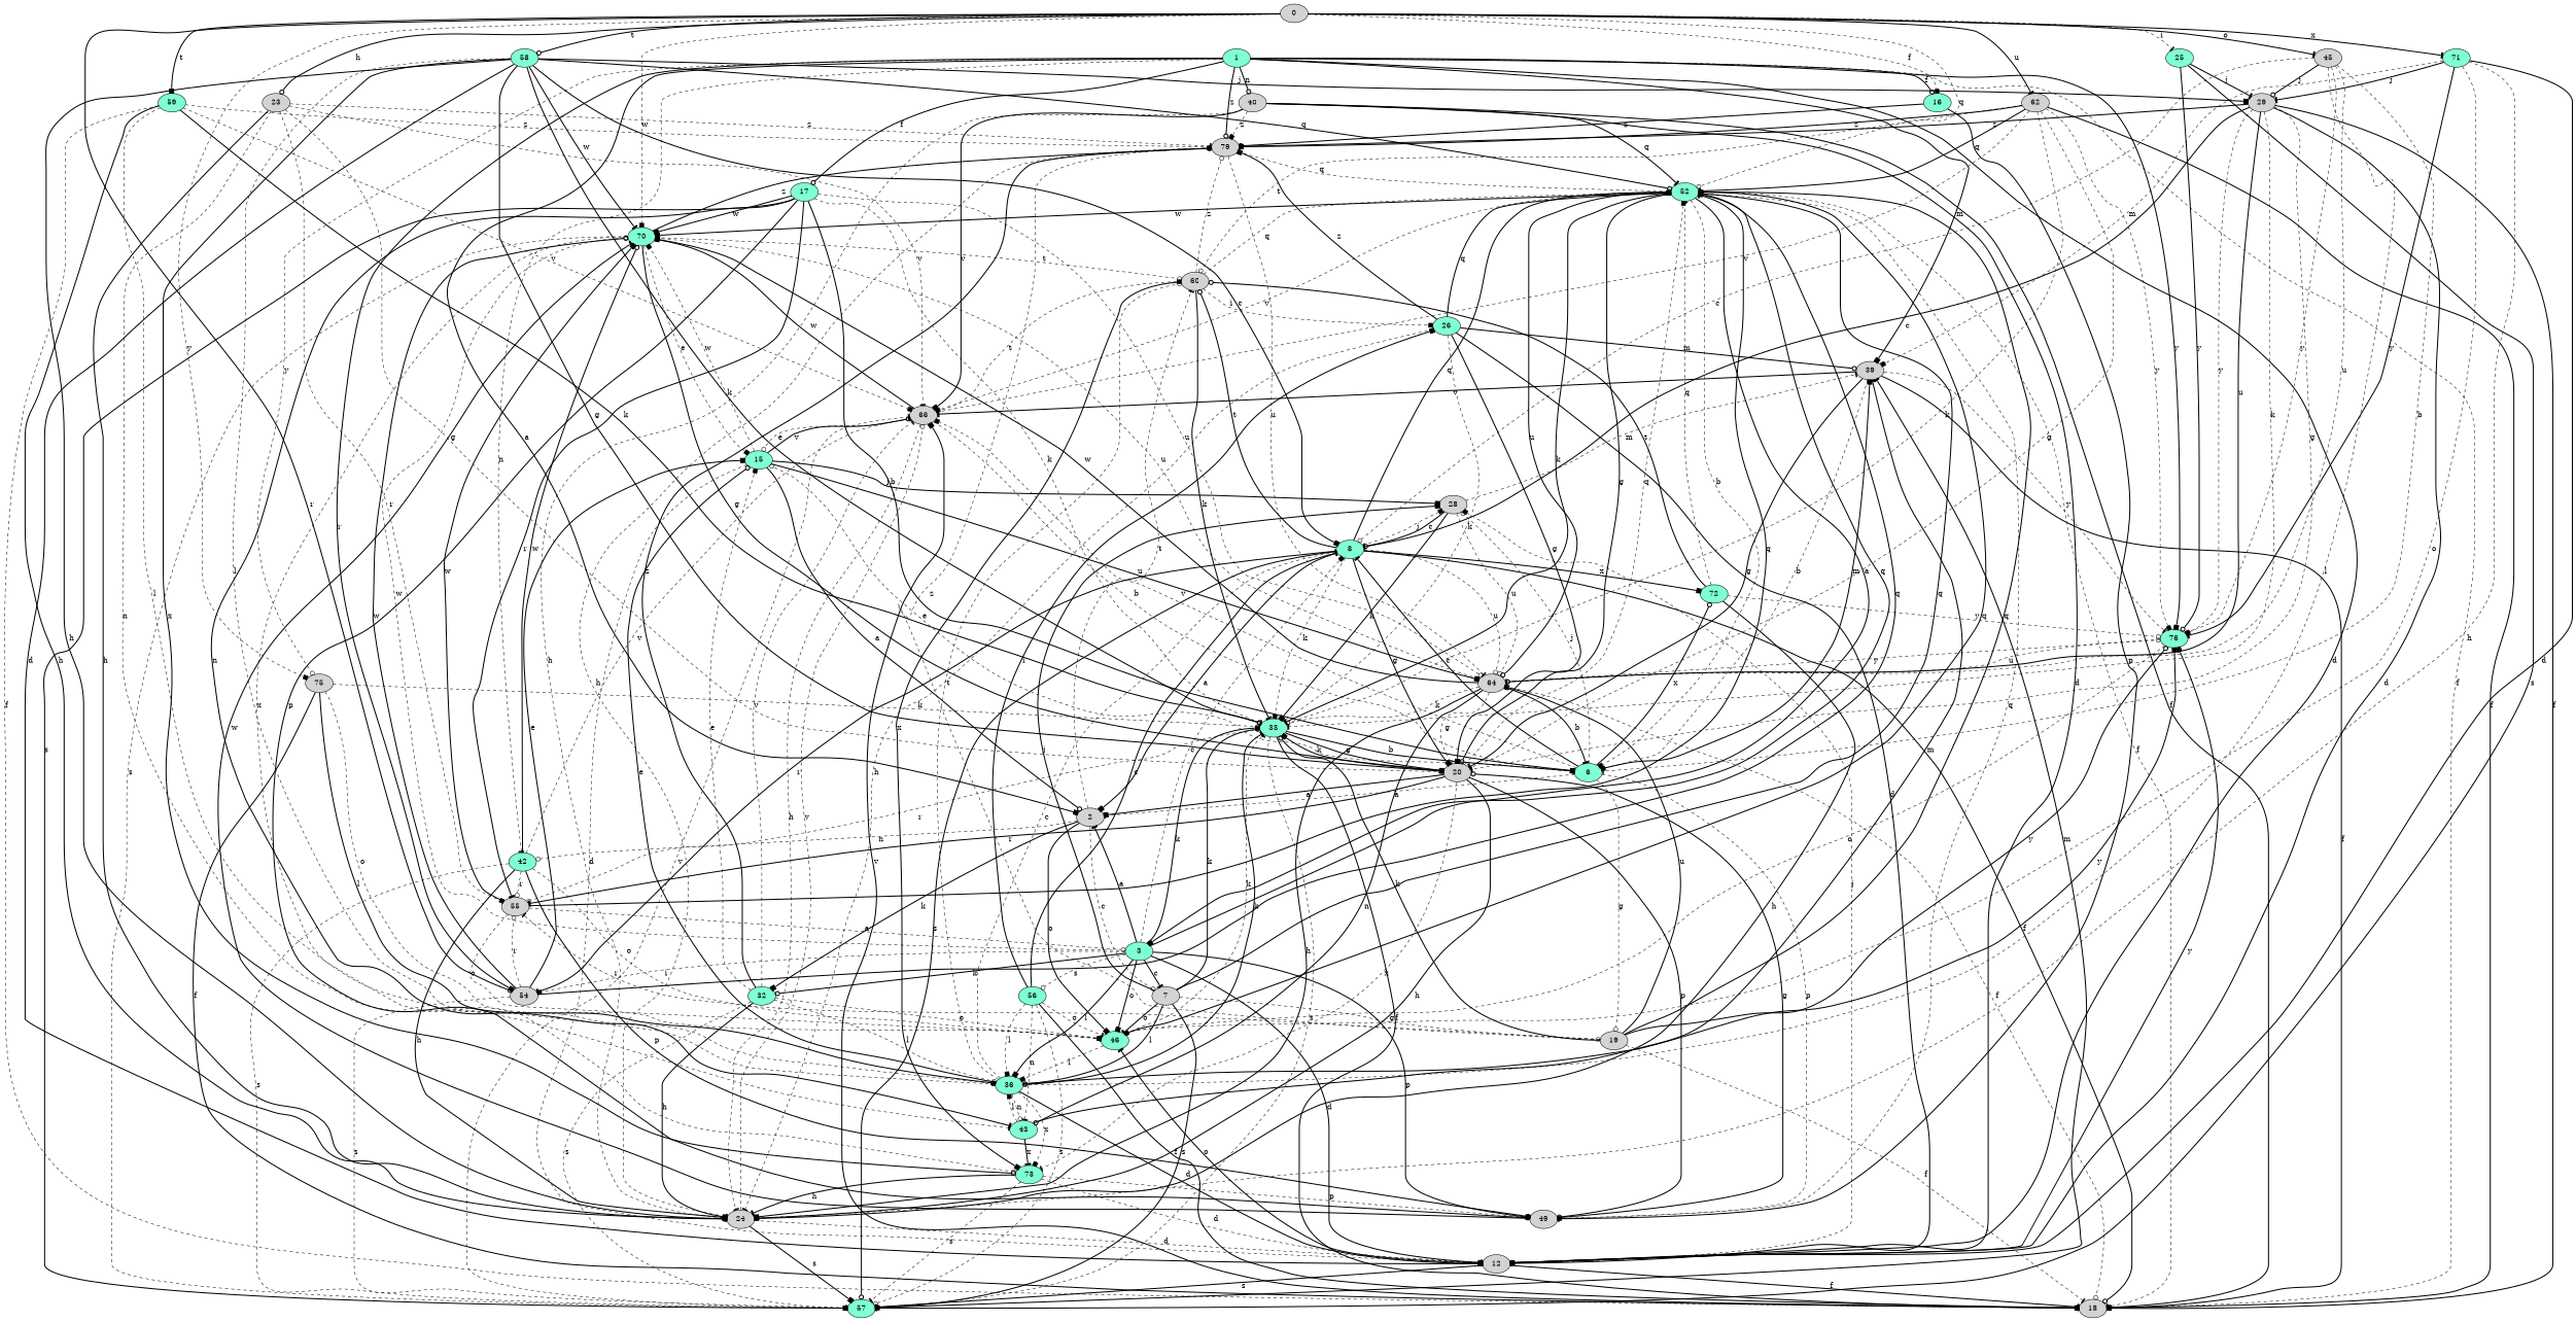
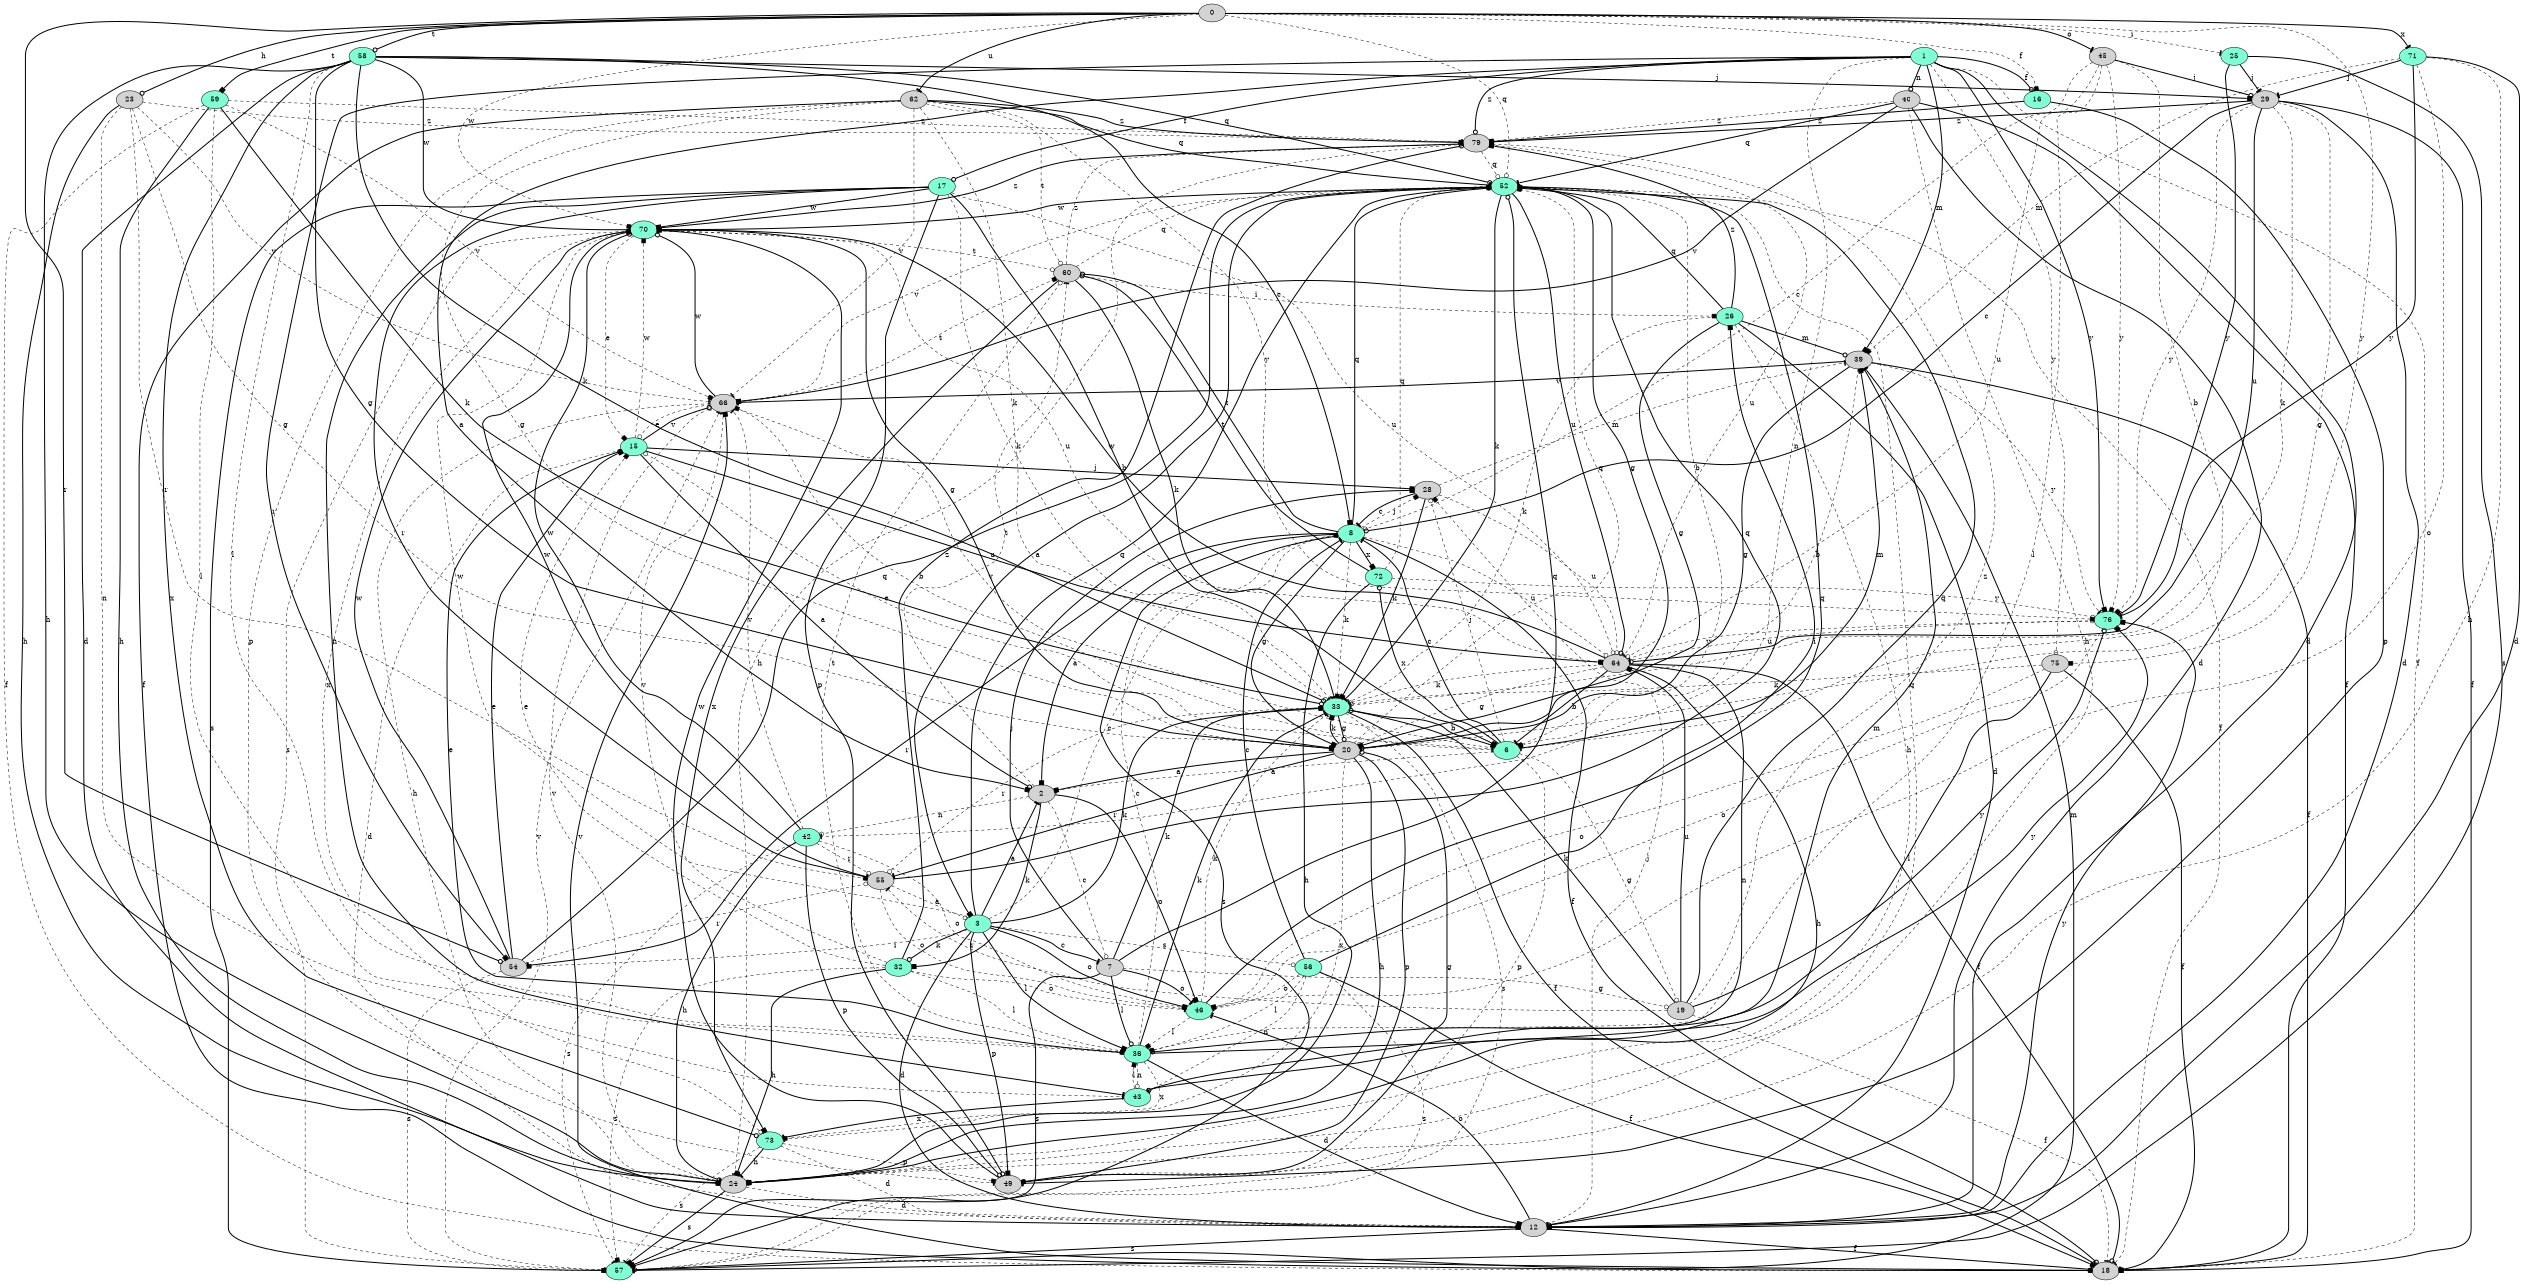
  strict digraph {
    node [fillcolor=aquamarine style=filled]
    edge [arrowhead=odot style=bold]
    0 [fillcolor=lightgrey]
    16
    23 [fillcolor=lightgrey]
    25
    45 [fillcolor=lightgrey]
    52
    54 [fillcolor=lightgrey]
    58
    59
    62 [fillcolor=lightgrey]
    70
    71
    75 [fillcolor=lightgrey]
    79 [fillcolor=lightgrey]
    49 [fillcolor=lightgrey]
    66 [fillcolor=lightgrey]
    20 [fillcolor=lightgrey]
    43
    55 [fillcolor=lightgrey]
    24 [fillcolor=lightgrey]
    76
    57
    29 [fillcolor=lightgrey]
    8
    36
    6
    64 [fillcolor=lightgrey]
    18 [fillcolor=lightgrey]
    3
    33
    15
    12 [fillcolor=lightgrey]
    73
    60 [fillcolor=lightgrey]
    39 [fillcolor=lightgrey]
    46
    1
    2 [fillcolor=lightgrey]
    17
    40 [fillcolor=lightgrey]
    42
    7 [fillcolor=lightgrey]
    32
    28 [fillcolor=lightgrey]
    19 [fillcolor=lightgrey]
    26
    56
    72
    0 -> 16 [arrowhead=box label=f style=dashed]
    0 -> 23 [label=h]
    0 -> 25 [arrowhead=tee label=i style=dashed]
    0 -> 45 [arrowhead=tee label=o]
    0 -> 52 [label=q style=dashed]
    0 -> 54 [label=r]
    0 -> 58 [label=t]
    0 -> 59 [arrowhead=box label=t]
    0 -> 62 [arrowhead=tee label=u]
    0 -> 70 [arrowhead=box label=w style=dashed]
    0 -> 71 [arrowhead=tee label=x]
    0 -> 75 [arrowhead=box label=y style=dashed]
    16 -> 79 [label=z]
    16 -> 49 [arrowhead=tee label=p]
    23 -> 79 [arrowhead=tee label=z style=dashed]
    23 -> 66 [arrowhead=tee label=v style=dashed]
    23 -> 20 [label=g style=dashed]
    23 -> 43 [arrowhead=tee label=n style=dashed]
    23 -> 55 [arrowhead=box label=r style=dashed]
    23 -> 24 [label=h]
    25 -> 76 [label=y]
    25 -> 57 [arrowhead=tee label=s]
    25 -> 29 [arrowhead=tee label=j]
    45 -> 76 [arrowhead=box label=y style=dashed]
    45 -> 29 [label=j]
    45 -> 8 [label=c style=dashed]
    45 -> 36 [label=l style=dashed]
    45 -> 6 [arrowhead=tee label=b style=dashed]
    45 -> 64 [label=u style=dashed]
    52 -> 70 [arrowhead=box label=w]
    52 -> 66 [arrowhead=box label=v style=dashed]
    52 -> 20 [label=g]
    52 -> 6 [arrowhead=box label=b style=dashed]
    52 -> 64 [label=u]
    52 -> 18 [arrowhead=tee label=f style=dashed]
    52 -> 3 [arrowhead=box label=a]
    52 -> 33 [arrowhead=tee label=k]
    54 -> 52 [label=q]
    54 -> 70 [label=w]
    54 -> 55 [label=r style=dashed]
    54 -> 57 [label=s style=dashed]
    54 -> 15 [arrowhead=box label=e]
    58 -> 52 [label=q]
    58 -> 70 [arrowhead=tee label=w]
    58 -> 20 [arrowhead=box label=g]
    58 -> 24 [arrowhead=tee label=h]
    58 -> 29 [arrowhead=box label=j]
    58 -> 8 [arrowhead=box label=c]
    58 -> 36 [arrowhead=box label=l style=dashed]
    58 -> 33 [label=k]
    58 -> 12 [arrowhead=box label=d]
    58 -> 73 [label=x]
    59 -> 79 [arrowhead=tee label=z style=dashed]
    59 -> 66 [arrowhead=box label=v style=dashed]
    59 -> 24 [arrowhead=box label=h]
    59 -> 36 [label=l style=dashed]
    59 -> 18 [arrowhead=box label=f style=dashed]
    59 -> 33 [label=k]
    62 -> 52 [arrowhead=tee label=q]
    62 -> 79 [arrowhead=box label=z]
+   62 -> 49 [arrowhead=tee label=p style=dashed]
    62 -> 66 [arrowhead=tee label=v style=dashed]
    62 -> 20 [arrowhead=tee label=g style=dashed]
    62 -> 76 [arrowhead=box label=y style=dashed]
    62 -> 18 [label=f]
    62 -> 33 [label=k style=dashed]
    62 -> 60 [label=t style=dashed]
    70 -> 79 [label=z]
    70 -> 20 [arrowhead=box label=g]
    70 -> 57 [arrowhead=tee label=s style=dashed]
    70 -> 64 [label=u style=dashed]
    70 -> 15 [arrowhead=box label=e style=dashed]
    70 -> 73 [label=x style=dashed]
    70 -> 60 [label=t style=dashed]
    71 -> 24 [arrowhead=tee label=h style=dashed]
    71 -> 76 [arrowhead=tee label=y]
    71 -> 29 [arrowhead=tee label=j]
    71 -> 12 [label=d]
    71 -> 39 [arrowhead=box label=m style=dashed]
    71 -> 46 [arrowhead=box label=o style=dashed]
    75 -> 36 [label=l]
    75 -> 18 [arrowhead=tee label=f]
    75 -> 33 [label=k style=dashed]
    75 -> 46 [arrowhead=box label=o style=dashed]
    79 -> 52 [label=q style=dashed]
    79 -> 24 [arrowhead=tee label=h style=dashed]
    79 -> 64 [arrowhead=tee label=u style=dashed]
    49 -> 52 [label=q style=dashed]
    49 -> 70 [arrowhead=tee label=w]
    49 -> 20 [label=g]
    66 -> 70 [label=w]
    66 -> 24 [arrowhead=tee label=h style=dashed]
    66 -> 6 [arrowhead=tee label=b style=dashed]
    66 -> 15 [label=e style=dashed]
    66 -> 60 [arrowhead=box label=t style=dashed]
    20 -> 52 [arrowhead=box label=q style=dashed]
    20 -> 49 [label=p]
    20 -> 55 [arrowhead=tee label=r]
    20 -> 24 [arrowhead=box label=h]
    20 -> 33 [arrowhead=box label=k]
    20 -> 73 [arrowhead=tee label=x style=dashed]
    20 -> 2 [arrowhead=box label=a]
    43 -> 36 [arrowhead=box label=l style=dashed]
    43 -> 73 [arrowhead=tee label=x]
    43 -> 39 [arrowhead=tee label=m]
    55 -> 52 [arrowhead=tee label=q]
    55 -> 70 [arrowhead=box label=w]
    55 -> 3 [label=a style=dashed]
    55 -> 46 [arrowhead=tee label=o style=dashed]
    24 -> 66 [label=v style=dashed]
    24 -> 57 [arrowhead=box label=s]
    24 -> 12 [arrowhead=tee label=d style=dashed]
    76 -> 64 [arrowhead=tee label=u style=dashed]
    76 -> 46 [label=o style=dashed]
    57 -> 66 [arrowhead=tee label=v style=dashed]
    57 -> 39 [arrowhead=tee label=m]
    29 -> 79 [arrowhead=tee label=z]
    29 -> 20 [arrowhead=tee label=g style=dashed]
    29 -> 76 [arrowhead=box label=y style=dashed]
    29 -> 8 [label=c]
    29 -> 64 [label=u]
    29 -> 18 [arrowhead=box label=f]
    29 -> 33 [arrowhead=tee label=k style=dashed]
    29 -> 12 [label=d]
    8 -> 52 [label=q]
    8 -> 54 [arrowhead=tee label=r]
    8 -> 20 [arrowhead=box label=g]
    8 -> 57 [label=s]
    8 -> 64 [label=u style=dashed]
    8 -> 18 [label=f]
    8 -> 33 [arrowhead=box label=k style=dashed]
    8 -> 60 [label=t]
    8 -> 2 [arrowhead=box label=a]
    8 -> 28 [arrowhead=box label=j style=dashed]
    8 -> 72 [arrowhead=box label=x]
    36 -> 43 [label=n style=dashed]
    36 -> 76 [arrowhead=box label=y]
    36 -> 8 [arrowhead=tee label=c style=dashed]
    36 -> 33 [arrowhead=tee label=k]
    36 -> 15 [label=e]
    36 -> 12 [arrowhead=box label=d]
    36 -> 73 [arrowhead=box label=x style=dashed]
    36 -> 60 [label=t style=dashed]
    6 -> 49 [arrowhead=box label=p style=dashed]
    6 -> 66 [arrowhead=box label=v style=dashed]
    6 -> 8 [arrowhead=tee label=c]
    6 -> 15 [label=e style=dashed]
    6 -> 39 [arrowhead=box label=m]
    6 -> 2 [arrowhead=tee label=a style=dashed]
    6 -> 28 [label=j style=dashed]
    6 -> 19 [label=g style=dashed]
    6 -> 72 [label=x]
    64 -> 70 [arrowhead=box label=w]
    64 -> 20 [label=g style=dashed]
    64 -> 43 [label=n]
    64 -> 24 [arrowhead=box label=h]
    64 -> 76 [label=y style=dashed]
    64 -> 6 [arrowhead=tee label=b]
-   64 -> 18 [label=f style=dashed]
+   64 -> 18 [label=f]
    64 -> 33 [label=k style=dashed]
    18 -> 66 [arrowhead=box label=v]
    3 -> 52 [arrowhead=box label=q]
    3 -> 54 [arrowhead=box label=i style=dashed]
    3 -> 70 [label=w style=dashed]
    3 -> 49 [arrowhead=box label=p]
    3 -> 8 [arrowhead=box label=c style=dashed]
    3 -> 36 [arrowhead=box label=l]
    3 -> 33 [arrowhead=box label=k]
    3 -> 12 [arrowhead=box label=d]
    3 -> 46 [arrowhead=box label=o]
    3 -> 2 [arrowhead=tee label=a]
    3 -> 7 [arrowhead=tee label=c]
    3 -> 32 [label=k]
    3 -> 56 [label=s style=dashed]
    33 -> 20 [label=g]
    33 -> 55 [label=r style=dashed]
    33 -> 57 [label=s style=dashed]
    33 -> 6 [arrowhead=box label=b]
    33 -> 18 [label=f]
    15 -> 70 [arrowhead=box label=w style=dashed]
    15 -> 66 [label=v]
    15 -> 64 [arrowhead=box label=u]
    15 -> 12 [arrowhead=tee label=d style=dashed]
    15 -> 2 [label=a]
    15 -> 28 [arrowhead=box label=j]
    12 -> 76 [arrowhead=box label=y]
    12 -> 57 [arrowhead=tee label=s]
    12 -> 18 [arrowhead=tee label=f]
    12 -> 46 [arrowhead=tee label=o]
    12 -> 28 [arrowhead=box label=j style=dashed]
    73 -> 49 [arrowhead=box label=p style=dashed]
    73 -> 24 [arrowhead=tee label=h]
    73 -> 57 [arrowhead=tee label=s style=dashed]
    73 -> 12 [label=d style=dashed]
    60 -> 52 [arrowhead=box label=q style=dashed]
    60 -> 79 [label=z style=dashed]
    60 -> 33 [arrowhead=tee label=k]
    60 -> 73 [arrowhead=box label=x]
    60 -> 26 [arrowhead=box label=i style=dashed]
    39 -> 66 [arrowhead=tee label=v]
    39 -> 20 [arrowhead=tee label=g]
    39 -> 76 [arrowhead=tee label=y style=dashed]
    39 -> 6 [arrowhead=box label=b style=dashed]
    39 -> 18 [label=f]
    46 -> 52 [label=q]
    46 -> 36 [arrowhead=box label=l style=dashed]
    46 -> 33 [arrowhead=tee label=k style=dashed]
    1 -> 16 [label=f]
    1 -> 54 [arrowhead=box label=r]
    1 -> 75 [label=y style=dashed]
    1 -> 79 [label=z]
    1 -> 76 [arrowhead=box label=y]
    1 -> 18 [label=f style=dashed]
    1 -> 12 [arrowhead=box label=d]
    1 -> 39 [arrowhead=box label=m]
    1 -> 2 [arrowhead=box label=a]
    1 -> 17 [label=f]
    1 -> 40 [label=n]
    1 -> 42 [arrowhead=tee label=n style=dashed]
    2 -> 60 [arrowhead=tee label=t style=dashed]
    2 -> 46 [arrowhead=box label=o]
    2 -> 42 [label=n style=dashed]
    2 -> 7 [label=c style=dashed]
    2 -> 32 [arrowhead=box label=k]
    17 -> 70 [arrowhead=box label=w]
    17 -> 49 [label=p]
    17 -> 43 [arrowhead=tee label=n]
    17 -> 55 [arrowhead=tee label=r]
    17 -> 57 [arrowhead=box label=s]
    17 -> 6 [arrowhead=box label=b]
    17 -> 64 [label=u style=dashed]
    17 -> 33 [arrowhead=tee label=k style=dashed]
    40 -> 52 [arrowhead=tee label=q]
    40 -> 79 [arrowhead=box label=z style=dashed]
    40 -> 66 [arrowhead=box label=v]
    40 -> 24 [arrowhead=box label=h style=dashed]
    40 -> 18 [arrowhead=box label=f]
    40 -> 12 [label=d]
    42 -> 70 [label=w]
    42 -> 49 [label=p]
    42 -> 66 [arrowhead=tee label=v style=dashed]
    42 -> 55 [label=r style=dashed]
    42 -> 24 [label=h]
    42 -> 57 [arrowhead=tee label=s style=dashed]
    42 -> 46 [arrowhead=box label=o style=dashed]
    7 -> 52 [label=q]
    7 -> 57 [arrowhead=box label=s]
    7 -> 36 [label=l]
    7 -> 33 [label=k]
    7 -> 46 [arrowhead=tee label=o]
    7 -> 28 [arrowhead=box label=j]
    7 -> 19 [label=g style=dashed]
    32 -> 79 [label=z]
    32 -> 66 [arrowhead=tee label=v style=dashed]
    32 -> 24 [arrowhead=box label=h]
    32 -> 57 [arrowhead=box label=s style=dashed]
    32 -> 36 [label=l style=dashed]
    32 -> 15 [arrowhead=box label=e style=dashed]
    32 -> 46 [arrowhead=tee label=o style=dashed]
    28 -> 8 [arrowhead=tee label=c]
    28 -> 64 [label=u style=dashed]
    28 -> 33 [arrowhead=box label=k]
    28 -> 39 [arrowhead=tee label=m style=dashed]
    19 -> 52 [arrowhead=box label=q]
    19 -> 79 [arrowhead=box label=z style=dashed]
    19 -> 55 [arrowhead=tee label=r style=dashed]
    19 -> 76 [label=y]
    19 -> 64 [arrowhead=box label=u]
    19 -> 18 [arrowhead=tee label=f style=dashed]
    19 -> 33 [label=k]
    26 -> 52 [arrowhead=box label=q]
    26 -> 79 [arrowhead=box label=z]
    26 -> 20 [arrowhead=box label=g]
    26 -> 24 [arrowhead=tee label=h style=dashed]
    26 -> 33 [arrowhead=tee label=k style=dashed]
    26 -> 12 [arrowhead=tee label=d]
    26 -> 39 [label=m]
    56 -> 43 [arrowhead=tee label=n style=dashed]
    56 -> 57 [label=s style=dashed]
    56 -> 8 [arrowhead=tee label=c]
    56 -> 36 [arrowhead=box label=l style=dashed]
    56 -> 18 [arrowhead=box label=f]
    56 -> 46 [arrowhead=tee label=o style=dashed]
    56 -> 26 [arrowhead=box label=i]
    72 -> 52 [arrowhead=tee label=q style=dashed]
    72 -> 24 [label=h]
    72 -> 76 [label=y style=dashed]
    72 -> 60 [label=t]
  }
